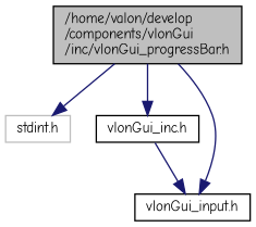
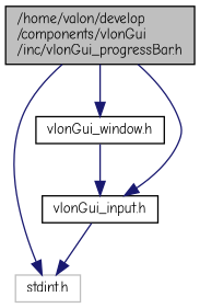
  digraph {
    fontname="Comic Neue"
    node [color=black fillcolor=white fontname="Comic Neue" fontsize=10 shape=record style=filled]
    edge [color=midnightblue fontname="Comic Neue" fontsize=10 labelfontname=Helvetica labelfontsize=10 style=solid]
    n1 [fillcolor=grey75 fontcolor=black height=0.2 label="/home/valon/develop\l/components/vlonGui\l/inc/vlonGui_progressBar.h" width=0.4]
    n2 [color=grey75 height=0.2 label="stdint.h" width=0.4]
-   n3 [height=0.2 label="vlonGui_inc.h" width=0.4]
+   n3 [height=0.2 label="vlonGui_window.h" width=0.4]
    n4 [height=0.2 label="vlonGui_input.h" width=0.4]
    n1 -> n2
    n1 -> n3
    n1 -> n4
    n3 -> n4
+   n4 -> n2
  }
